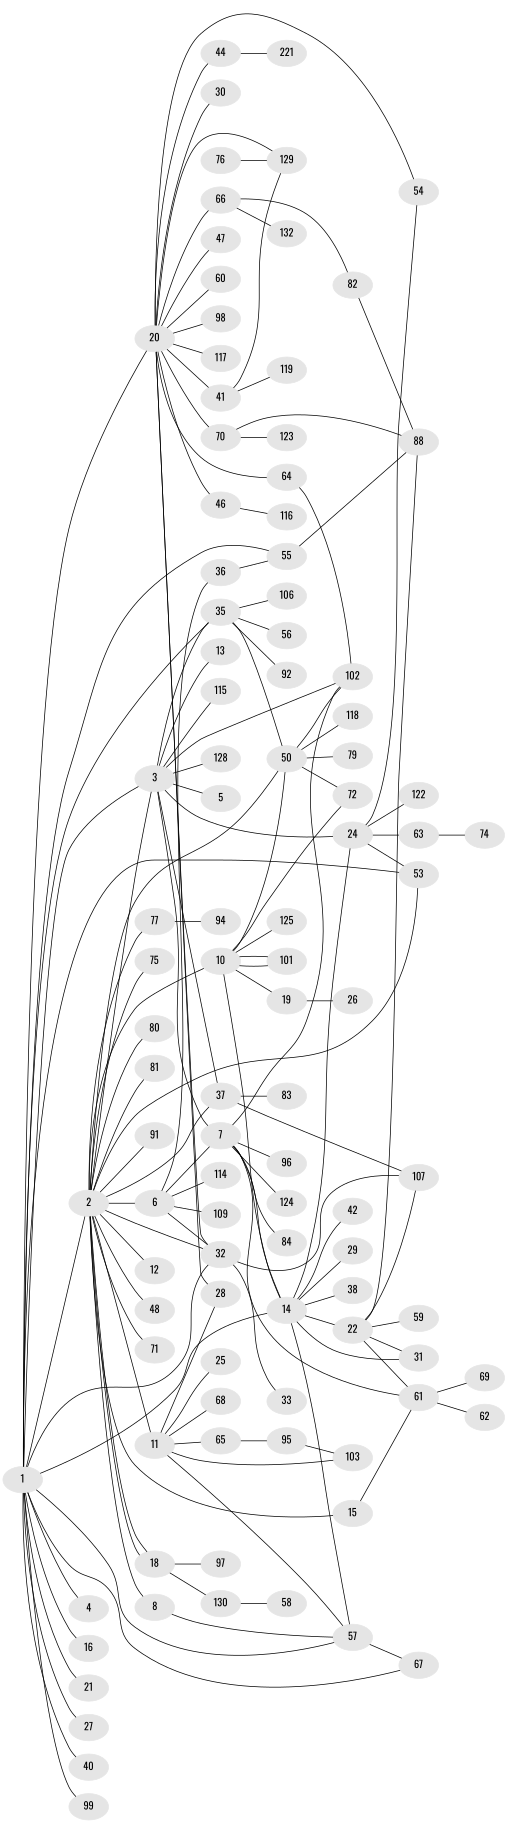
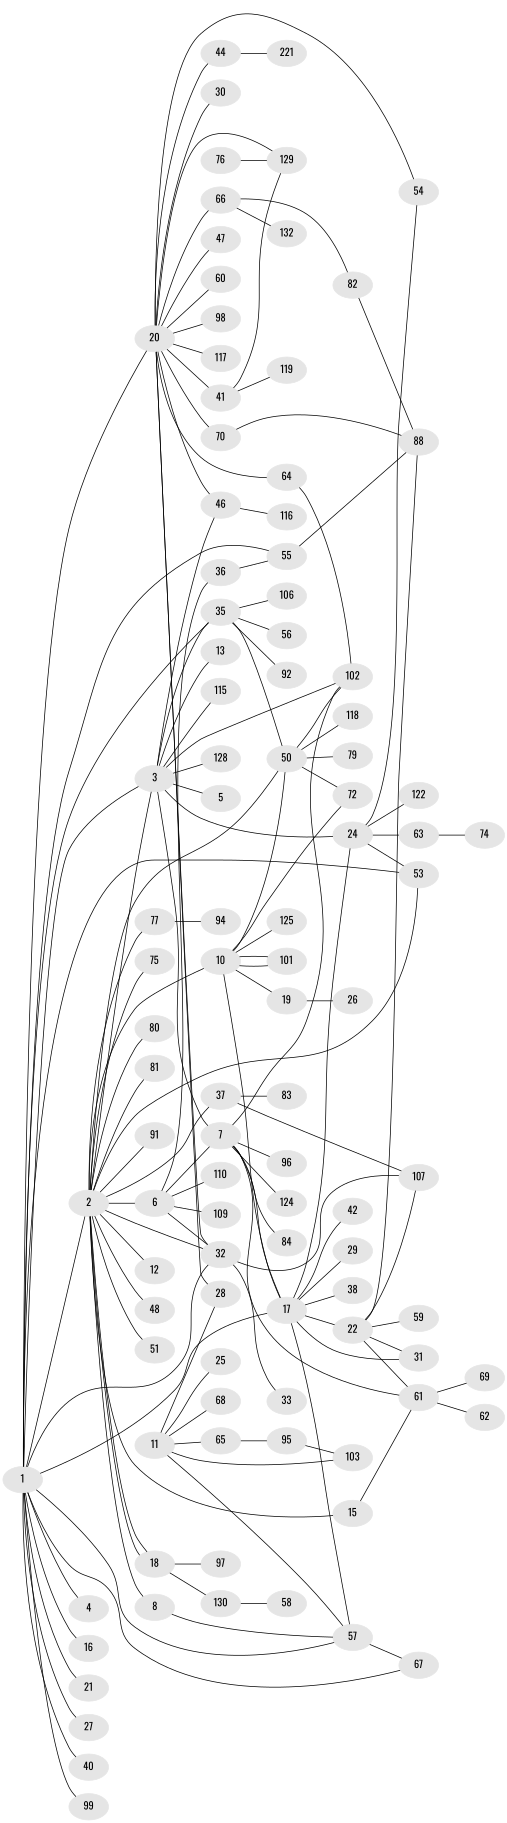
  graph {
    fontname=Oswald
    rankdir=LR
    node [color=gray90 fontname=Oswald style=filled]
    edge [fontname=Oswald]
    1 [super="+9"]
    2 [super="+110"]
    3 [super="+120"]
    4
-   14 [super="+23"]
+   14 [super="+23" label=17]
    16
    20 [super="+49"]
    21
    27
    32 [super="+73"]
    35 [super="+87"]
    40 [super="+126"]
    53
    55 [super="+113"]
    57
    67
    99
    6 [super="+45"]
    8
    10 [super="+78"]
    11 [super="+17"]
    12
    15
    18 [super="+34"]
    37 [super="+86"]
    48
    50 [super="+105"]
-   71
+   71 [label=51]
    75
    77
    80
    81 [super="+104"]
    91
    128
    5
    7 [super="+52"]
    13 [super="+85"]
    24 [super="+43"]
    46
    102 [super="+112"]
    115
    22 [super="+39"]
    29
    31 [super="+131"]
    38
    42
    28
    30
    41 [super="+51"]
    44 [super="+89"]
    47
    54
    60
    64
    66
    70 [super="+93"]
    98
    117
    129
    107
    33
    56
    92
    106
    88 [super="+100"]
    36 [super="+90"]
    109
-   114
+   114 [label=110]
    19
    72
    101
    125
    25
    65
    68
    103 [super="+111"]
    61 [super="+108"]
    97
    130
    83
    79
    118
    94
    84
    96
    124
    63
    122
    116
    62
    69
    26
    95
    59
    58
    119
    n97 [label=221]
    82
    132
-   123
    74
    76
    1 -- 2
    1 -- 3
    1 -- 4
    1 -- 14
    1 -- 16
    1 -- 20
    1 -- 21
    1 -- 27
    1 -- 32
    1 -- 35
    1 -- 40
    1 -- 53
    1 -- 55
    1 -- 57
    1 -- 67
    1 -- 99
    2 -- 3
    2 -- 32
    2 -- 53
    2 -- 6
    2 -- 8
    2 -- 10
-   2 -- 11
    2 -- 12
    2 -- 15
    2 -- 18
    2 -- 18
    2 -- 37
    2 -- 48
    2 -- 50
    2 -- 71
    2 -- 75
    2 -- 77
    2 -- 80
    2 -- 81
    2 -- 91
    3 -- 35
    3 -- 128
    3 -- 5
    3 -- 7
    3 -- 13
    3 -- 24
-   3 -- 37
+   3 -- 46
    3 -- 102
    3 -- 115
    14 -- 57
    14 -- 24
    14 -- 22
    14 -- 29
    14 -- 31
    14 -- 38
    14 -- 42
    20 -- 32
    20 -- 46
    20 -- 28
    20 -- 30
    20 -- 41
    20 -- 44
    20 -- 47
    20 -- 54
    20 -- 60
    20 -- 64
    20 -- 66
    20 -- 70
    20 -- 98
    20 -- 117
    20 -- 129
    32 -- 107
    32 -- 33
    35 -- 50
    35 -- 56
    35 -- 92
    35 -- 106
    55 -- 88
    57 -- 67
    6 -- 32
    6 -- 7
    6 -- 36
    6 -- 109
    6 -- 114
    8 -- 57
    10 -- 14 [weight=2]
    10 -- 50
    10 -- 19
    10 -- 72
    10 -- 101
    10 -- 101
    10 -- 125
    11 -- 57
    11 -- 28
    11 -- 25
    11 -- 65
    11 -- 68
    11 -- 103
    15 -- 61
    18 -- 97
    18 -- 130
    37 -- 107
    37 -- 83
    50 -- 102
    50 -- 72
    50 -- 79
    50 -- 118
    77 -- 94
    7 -- 14
    7 -- 102
    7 -- 61
    7 -- 84
    7 -- 96
    7 -- 124
    24 -- 53
    24 -- 54
    24 -- 63
    24 -- 122
    46 -- 116
    22 -- 31
    22 -- 107
    22 -- 88
    22 -- 61
    22 -- 59
    41 -- 129
    41 -- 119
    44 -- n97
    64 -- 102
    66 -- 82
    66 -- 132
    70 -- 88
-   70 -- 123
    36 -- 55
    19 -- 26
    65 -- 95
    61 -- 62
    61 -- 69
    130 -- 58
    63 -- 74
    95 -- 103
    82 -- 88
    76 -- 129
  }
